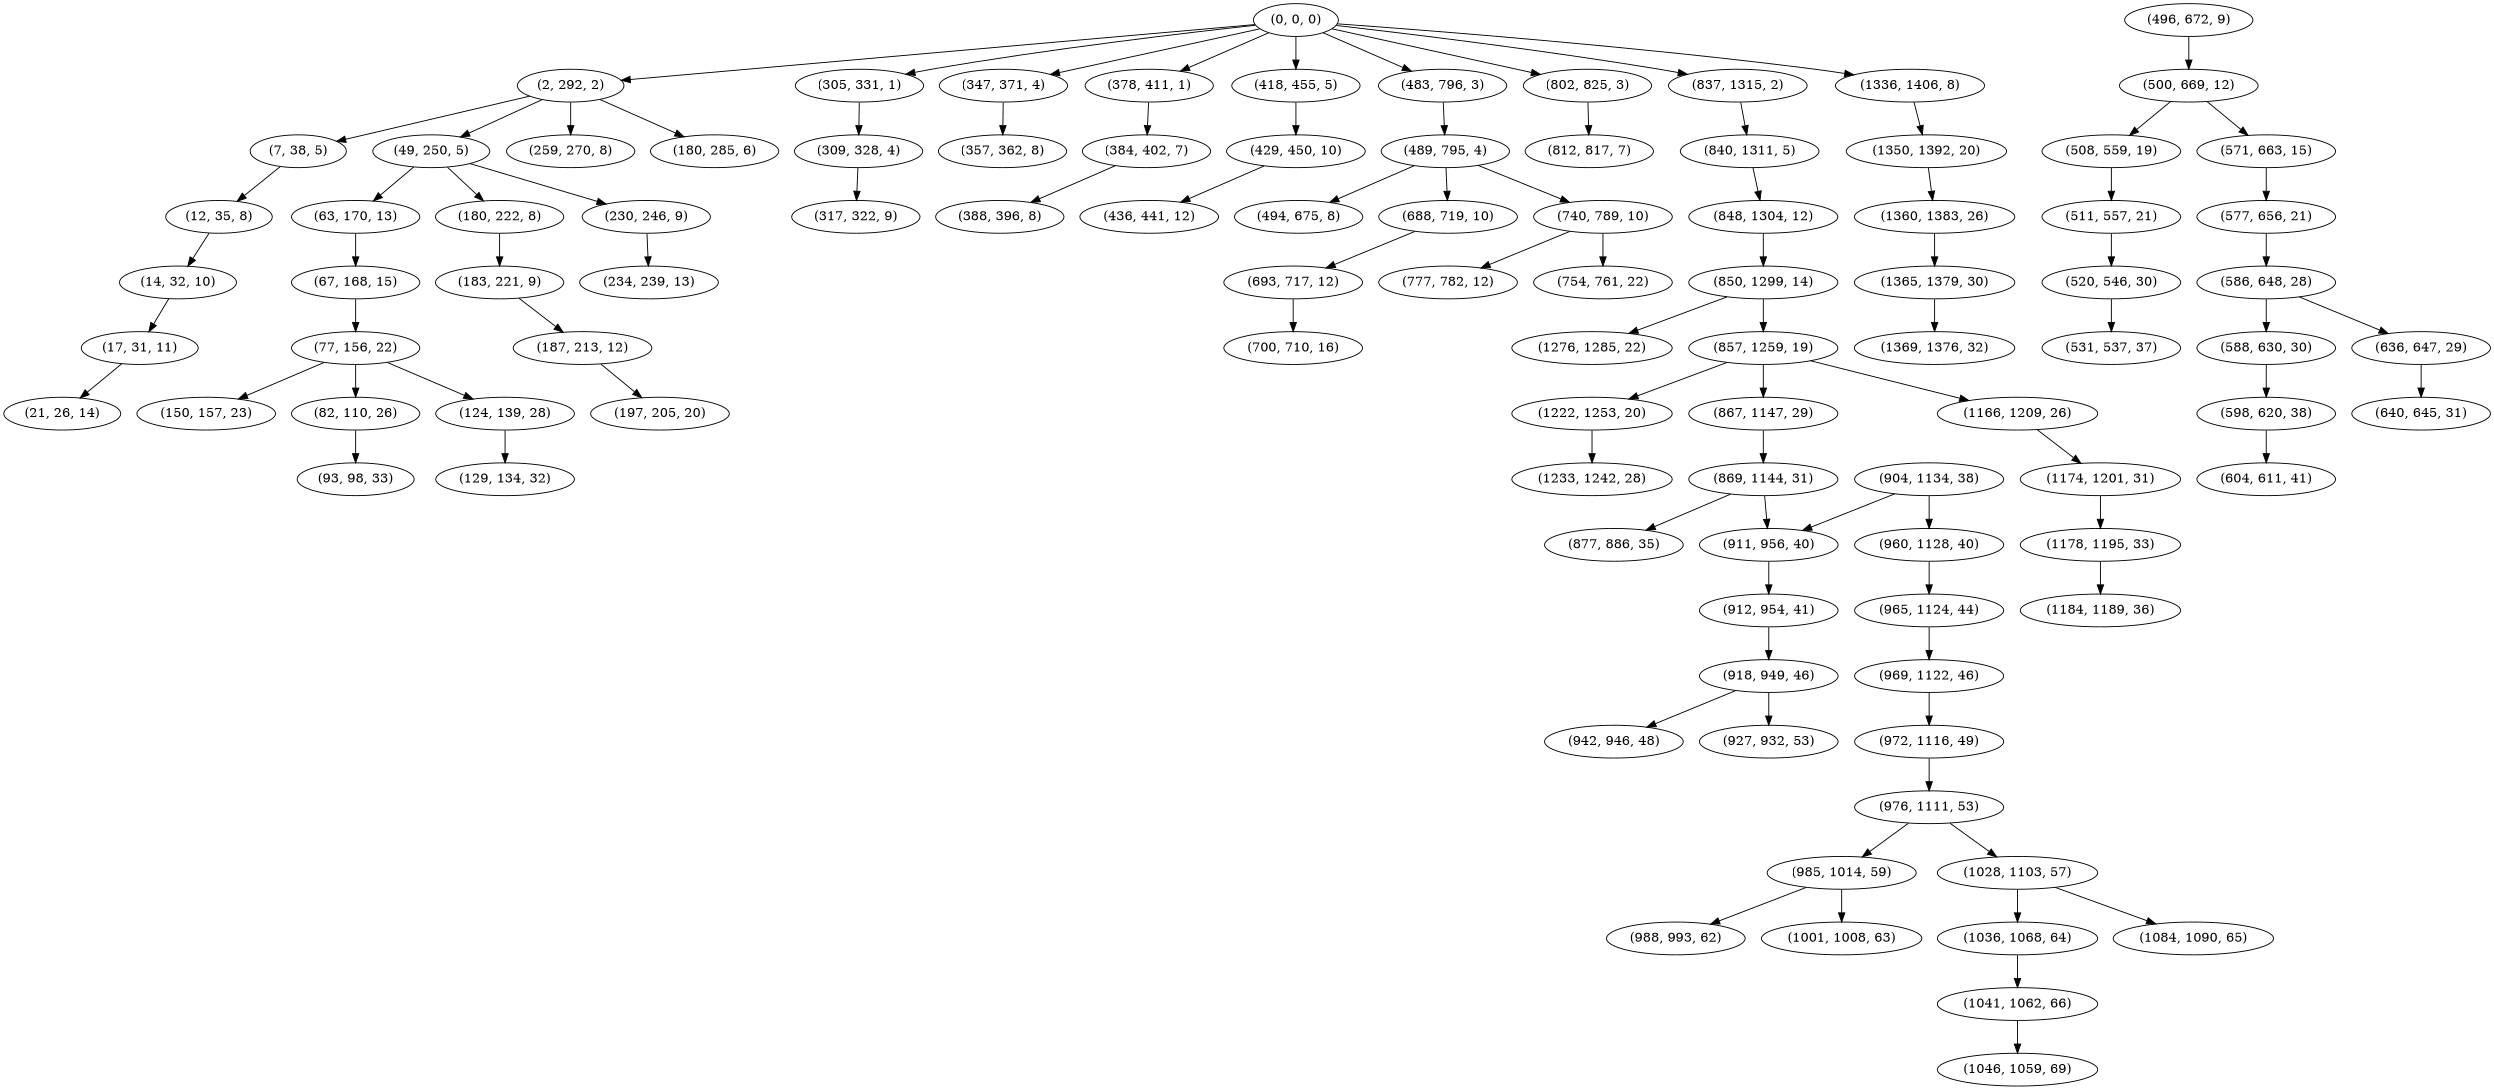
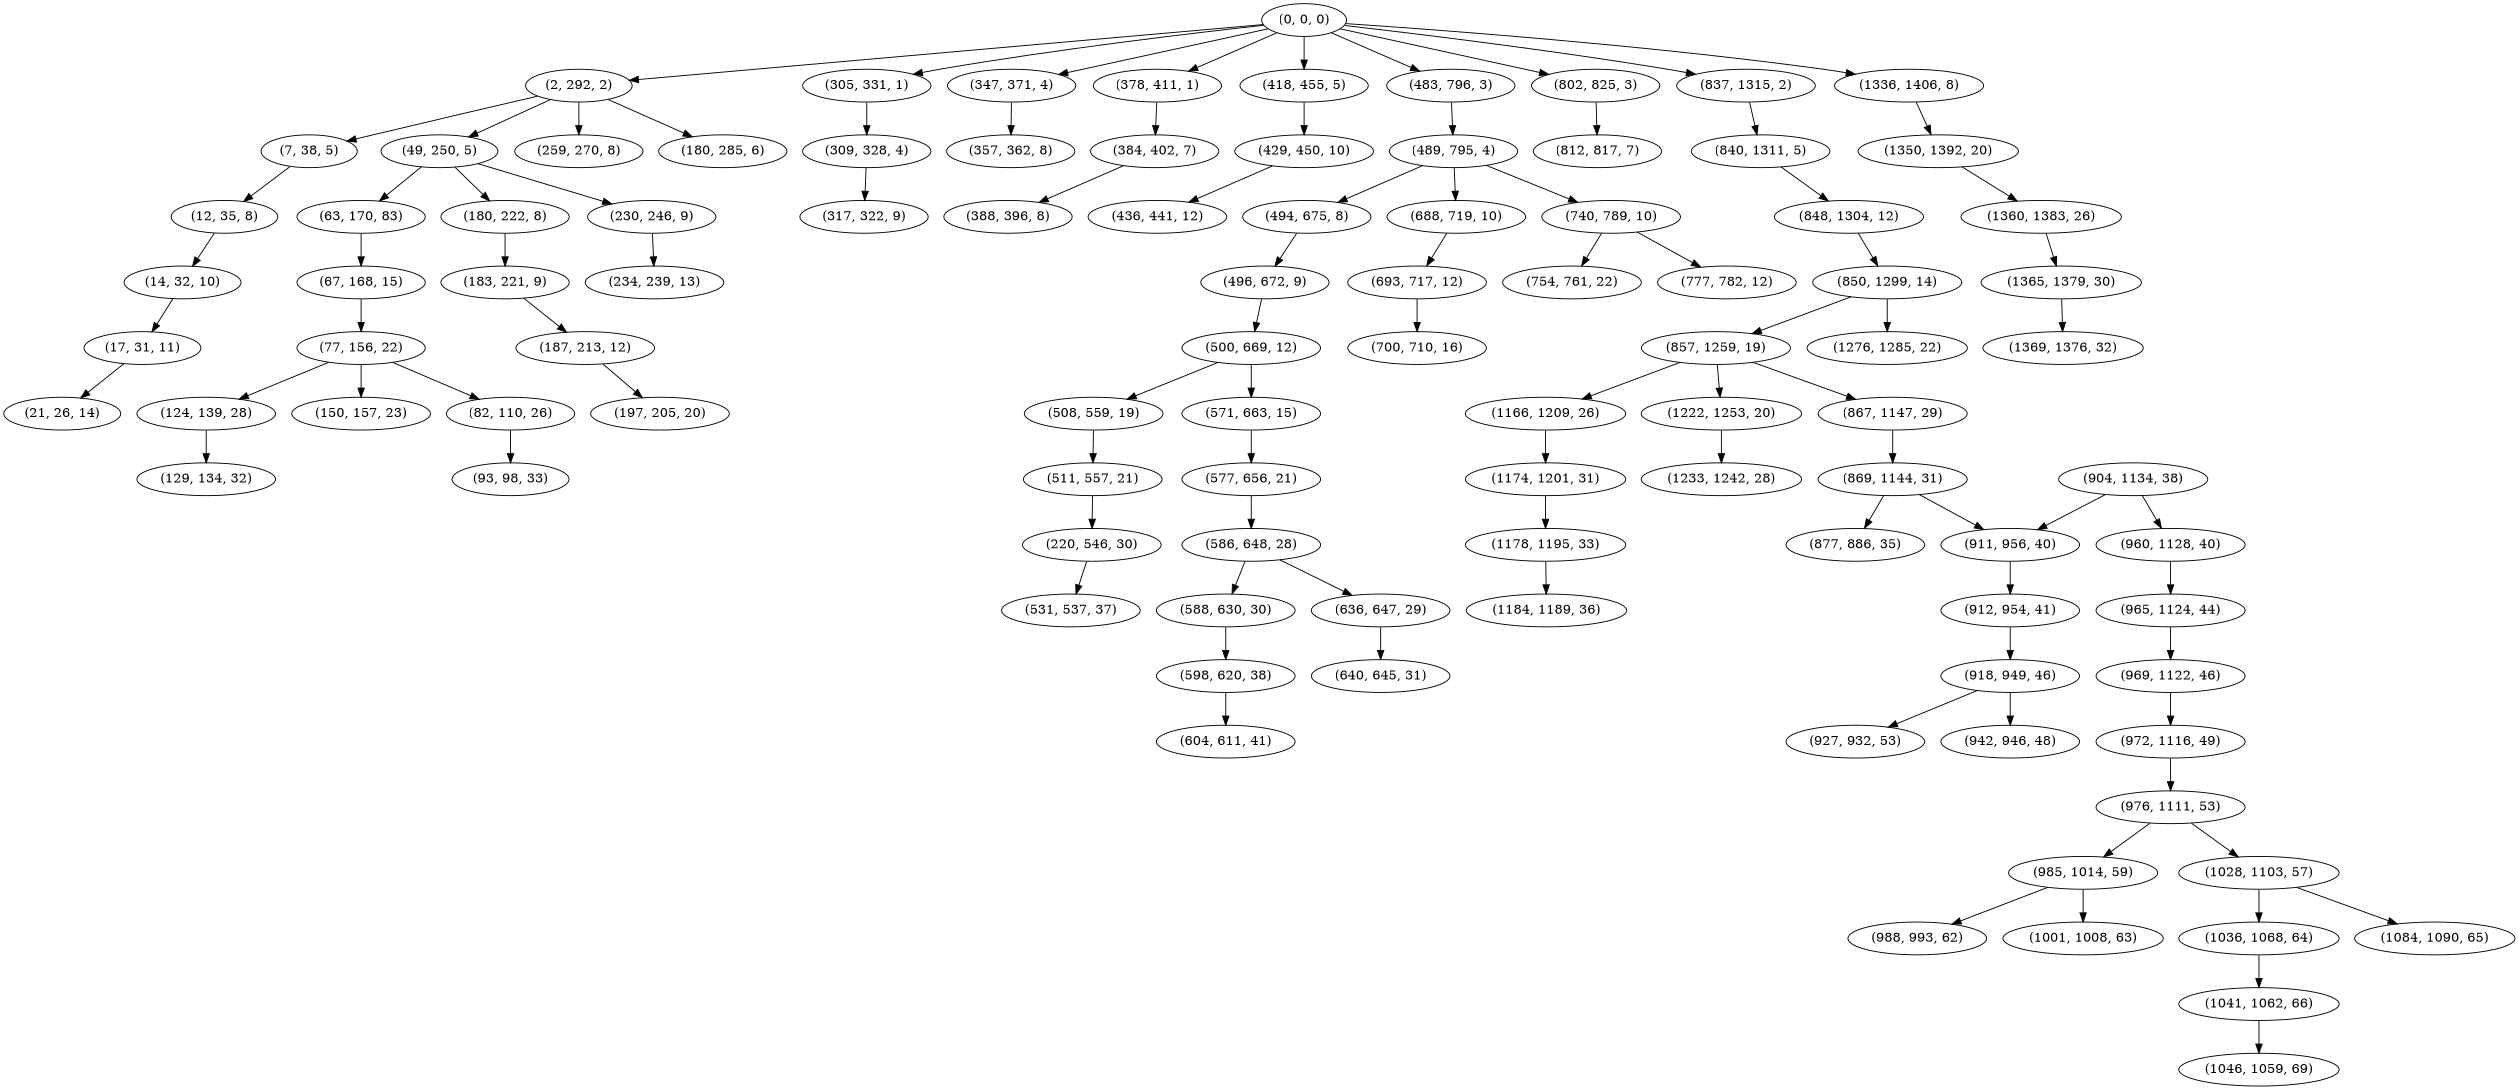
  digraph {
    "(0, 0, 0)"
    "(2, 292, 2)"
    "(305, 331, 1)"
    "(347, 371, 4)"
    "(378, 411, 1)"
    "(418, 455, 5)"
    "(483, 796, 3)"
    "(802, 825, 3)"
    "(837, 1315, 2)"
    "(1336, 1406, 8)"
    "(7, 38, 5)"
    "(49, 250, 5)"
    "(259, 270, 8)"
    n14 [label="(180, 285, 6)"]
    "(309, 328, 4)"
    "(357, 362, 8)"
    "(384, 402, 7)"
    "(429, 450, 10)"
    "(489, 795, 4)"
    "(812, 817, 7)"
    "(840, 1311, 5)"
    "(1350, 1392, 20)"
    "(12, 35, 8)"
-   "(63, 170, 13)"
+   "(63, 170, 13)" [label="(63, 170, 83)"]
    "(180, 222, 8)"
    "(230, 246, 9)"
    "(14, 32, 10)"
    "(17, 31, 11)"
    "(21, 26, 14)"
    "(67, 168, 15)"
    "(183, 221, 9)"
    "(234, 239, 13)"
    n33 [label="(77, 156, 22)"]
    "(82, 110, 26)"
    "(124, 139, 28)"
    "(150, 157, 23)"
    "(93, 98, 33)"
    "(129, 134, 32)"
    "(187, 213, 12)"
    "(197, 205, 20)"
    "(317, 322, 9)"
    "(388, 396, 8)"
    "(436, 441, 12)"
    "(494, 675, 8)"
    "(688, 719, 10)"
    "(740, 789, 10)"
    "(496, 672, 9)"
    "(693, 717, 12)"
    "(754, 761, 22)"
    "(777, 782, 12)"
    "(500, 669, 12)"
    "(508, 559, 19)"
    "(571, 663, 15)"
    "(511, 557, 21)"
    "(577, 656, 21)"
-   "(520, 546, 30)"
+   "(520, 546, 30)" [label="(220, 546, 30)"]
    "(531, 537, 37)"
    "(586, 648, 28)"
    "(588, 630, 30)"
    "(636, 647, 29)"
    "(598, 620, 38)"
    "(640, 645, 31)"
    "(604, 611, 41)"
    "(700, 710, 16)"
    "(848, 1304, 12)"
    "(850, 1299, 14)"
    "(857, 1259, 19)"
    "(1276, 1285, 22)"
    "(867, 1147, 29)"
    "(1166, 1209, 26)"
    "(1222, 1253, 20)"
    "(869, 1144, 31)"
    "(1174, 1201, 31)"
    "(1233, 1242, 28)"
    "(877, 886, 35)"
    "(911, 956, 40)"
    "(904, 1134, 38)"
    "(960, 1128, 40)"
    "(912, 954, 41)"
    "(965, 1124, 44)"
    "(918, 949, 46)"
    "(927, 932, 53)"
    "(942, 946, 48)"
    "(969, 1122, 46)"
    "(972, 1116, 49)"
    "(976, 1111, 53)"
    "(985, 1014, 59)"
    "(1028, 1103, 57)"
    "(988, 993, 62)"
    "(1001, 1008, 63)"
    "(1036, 1068, 64)"
    "(1084, 1090, 65)"
    "(1041, 1062, 66)"
    "(1046, 1059, 69)"
    "(1178, 1195, 33)"
    "(1184, 1189, 36)"
    "(1360, 1383, 26)"
    "(1365, 1379, 30)"
    "(1369, 1376, 32)"
    "(0, 0, 0)" -> "(2, 292, 2)"
    "(0, 0, 0)" -> "(305, 331, 1)"
    "(0, 0, 0)" -> "(347, 371, 4)"
    "(0, 0, 0)" -> "(378, 411, 1)"
    "(0, 0, 0)" -> "(418, 455, 5)"
    "(0, 0, 0)" -> "(483, 796, 3)"
    "(0, 0, 0)" -> "(802, 825, 3)"
    "(0, 0, 0)" -> "(837, 1315, 2)"
    "(0, 0, 0)" -> "(1336, 1406, 8)"
    "(2, 292, 2)" -> "(7, 38, 5)"
    "(2, 292, 2)" -> "(49, 250, 5)"
    "(2, 292, 2)" -> "(259, 270, 8)"
    "(2, 292, 2)" -> n14
    "(305, 331, 1)" -> "(309, 328, 4)"
    "(347, 371, 4)" -> "(357, 362, 8)"
    "(378, 411, 1)" -> "(384, 402, 7)"
    "(418, 455, 5)" -> "(429, 450, 10)"
    "(483, 796, 3)" -> "(489, 795, 4)"
    "(802, 825, 3)" -> "(812, 817, 7)"
    "(837, 1315, 2)" -> "(840, 1311, 5)"
    "(1336, 1406, 8)" -> "(1350, 1392, 20)"
    "(7, 38, 5)" -> "(12, 35, 8)"
    "(49, 250, 5)" -> "(63, 170, 13)"
    "(49, 250, 5)" -> "(180, 222, 8)"
    "(49, 250, 5)" -> "(230, 246, 9)"
    "(309, 328, 4)" -> "(317, 322, 9)"
    "(384, 402, 7)" -> "(388, 396, 8)"
    "(429, 450, 10)" -> "(436, 441, 12)"
    "(489, 795, 4)" -> "(494, 675, 8)"
    "(489, 795, 4)" -> "(688, 719, 10)"
    "(489, 795, 4)" -> "(740, 789, 10)"
    "(840, 1311, 5)" -> "(848, 1304, 12)"
    "(1350, 1392, 20)" -> "(1360, 1383, 26)"
    "(12, 35, 8)" -> "(14, 32, 10)"
    "(63, 170, 13)" -> "(67, 168, 15)"
    "(180, 222, 8)" -> "(183, 221, 9)"
    "(230, 246, 9)" -> "(234, 239, 13)"
    "(14, 32, 10)" -> "(17, 31, 11)"
    "(17, 31, 11)" -> "(21, 26, 14)"
    "(67, 168, 15)" -> n33
    "(183, 221, 9)" -> "(187, 213, 12)"
    n33 -> "(82, 110, 26)"
    n33 -> "(124, 139, 28)"
    n33 -> "(150, 157, 23)"
    "(82, 110, 26)" -> "(93, 98, 33)"
    "(124, 139, 28)" -> "(129, 134, 32)"
    "(187, 213, 12)" -> "(197, 205, 20)"
+   "(494, 675, 8)" -> "(496, 672, 9)"
    "(688, 719, 10)" -> "(693, 717, 12)"
    "(740, 789, 10)" -> "(754, 761, 22)"
    "(740, 789, 10)" -> "(777, 782, 12)"
    "(496, 672, 9)" -> "(500, 669, 12)"
    "(693, 717, 12)" -> "(700, 710, 16)"
    "(500, 669, 12)" -> "(508, 559, 19)"
    "(500, 669, 12)" -> "(571, 663, 15)"
    "(508, 559, 19)" -> "(511, 557, 21)"
    "(571, 663, 15)" -> "(577, 656, 21)"
    "(511, 557, 21)" -> "(520, 546, 30)"
    "(577, 656, 21)" -> "(586, 648, 28)"
    "(520, 546, 30)" -> "(531, 537, 37)"
    "(586, 648, 28)" -> "(588, 630, 30)"
    "(586, 648, 28)" -> "(636, 647, 29)"
    "(588, 630, 30)" -> "(598, 620, 38)"
    "(636, 647, 29)" -> "(640, 645, 31)"
    "(598, 620, 38)" -> "(604, 611, 41)"
    "(848, 1304, 12)" -> "(850, 1299, 14)"
    "(850, 1299, 14)" -> "(857, 1259, 19)"
    "(850, 1299, 14)" -> "(1276, 1285, 22)"
    "(857, 1259, 19)" -> "(867, 1147, 29)"
    "(857, 1259, 19)" -> "(1166, 1209, 26)"
    "(857, 1259, 19)" -> "(1222, 1253, 20)"
    "(867, 1147, 29)" -> "(869, 1144, 31)"
    "(1166, 1209, 26)" -> "(1174, 1201, 31)"
    "(1222, 1253, 20)" -> "(1233, 1242, 28)"
    "(869, 1144, 31)" -> "(877, 886, 35)"
    "(869, 1144, 31)" -> "(911, 956, 40)"
    "(1174, 1201, 31)" -> "(1178, 1195, 33)"
    "(911, 956, 40)" -> "(912, 954, 41)"
    "(904, 1134, 38)" -> "(911, 956, 40)"
    "(904, 1134, 38)" -> "(960, 1128, 40)"
    "(960, 1128, 40)" -> "(965, 1124, 44)"
    "(912, 954, 41)" -> "(918, 949, 46)"
    "(965, 1124, 44)" -> "(969, 1122, 46)"
    "(918, 949, 46)" -> "(927, 932, 53)"
    "(918, 949, 46)" -> "(942, 946, 48)"
    "(969, 1122, 46)" -> "(972, 1116, 49)"
    "(972, 1116, 49)" -> "(976, 1111, 53)"
    "(976, 1111, 53)" -> "(985, 1014, 59)"
    "(976, 1111, 53)" -> "(1028, 1103, 57)"
    "(985, 1014, 59)" -> "(988, 993, 62)"
    "(985, 1014, 59)" -> "(1001, 1008, 63)"
    "(1028, 1103, 57)" -> "(1036, 1068, 64)"
    "(1028, 1103, 57)" -> "(1084, 1090, 65)"
    "(1036, 1068, 64)" -> "(1041, 1062, 66)"
    "(1041, 1062, 66)" -> "(1046, 1059, 69)"
    "(1178, 1195, 33)" -> "(1184, 1189, 36)"
    "(1360, 1383, 26)" -> "(1365, 1379, 30)"
    "(1365, 1379, 30)" -> "(1369, 1376, 32)"
  }
